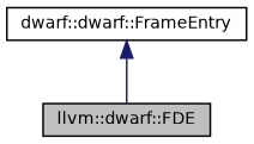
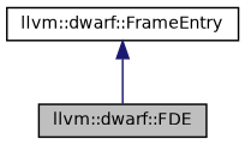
  digraph {
    node [color=black fontname=Helvetica fontsize=10 shape=record]
    n1 [fillcolor=grey75 fontcolor=black height=0.2 label="llvm::dwarf::FDE" style=filled width=0.4]
-   n2 [height=0.2 label="dwarf::dwarf::FrameEntry" width=0.4]
+   n2 [height=0.2 label="llvm::dwarf::FrameEntry" width=0.4]
    n2 -> n1 [color=midnightblue dir=back fontname=Helvetica fontsize=10 labelfontname=Helvetica labelfontsize=10 style=solid]
  }
